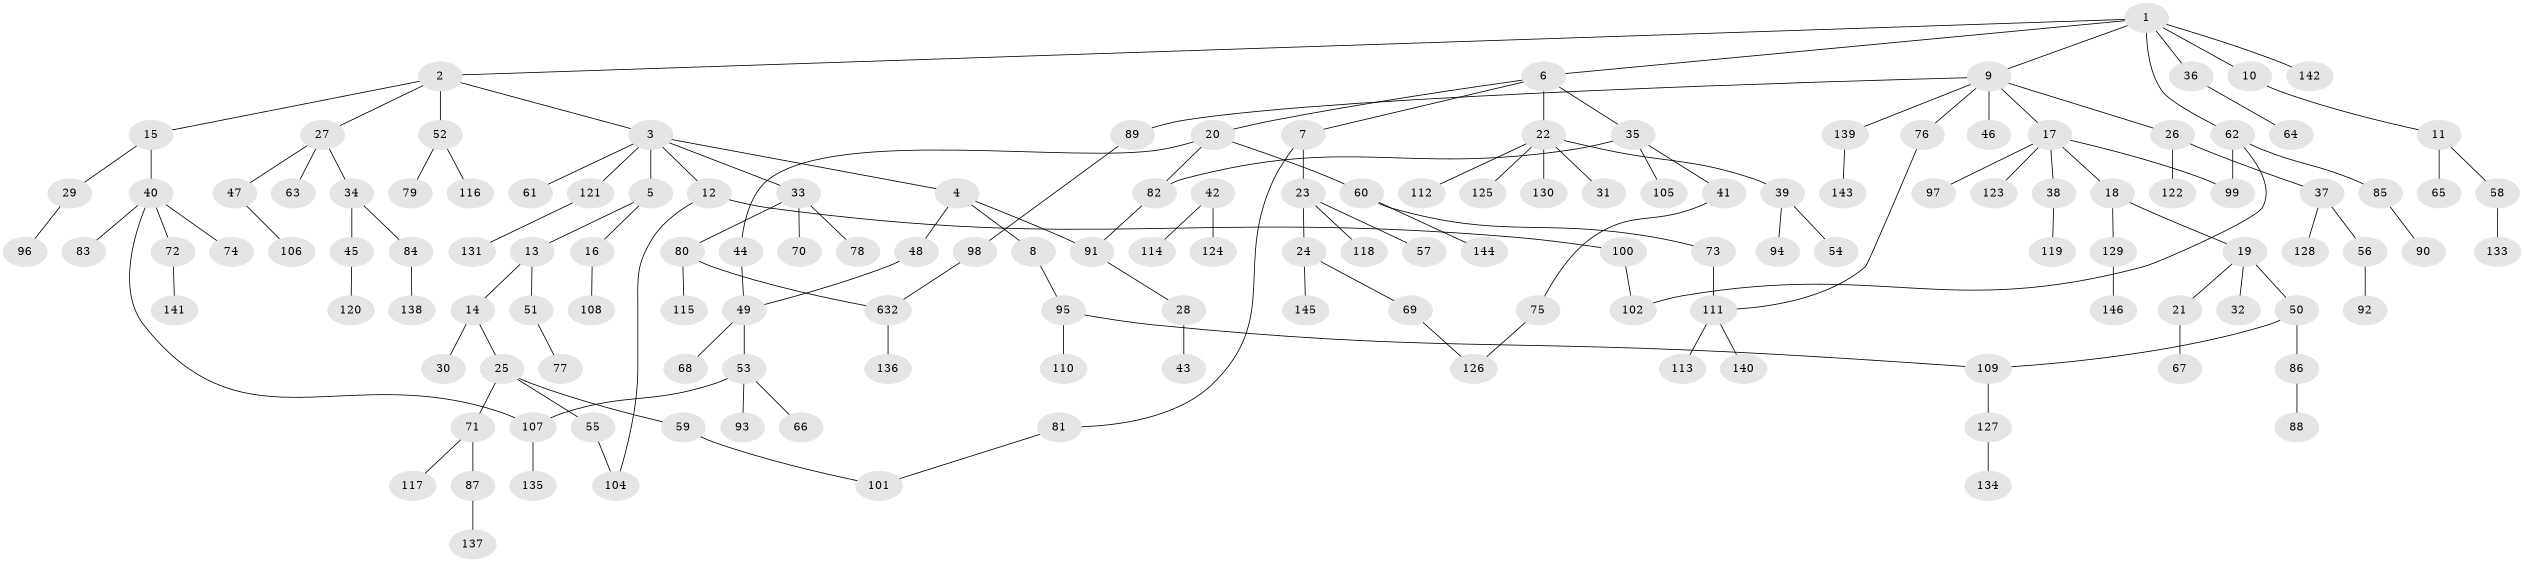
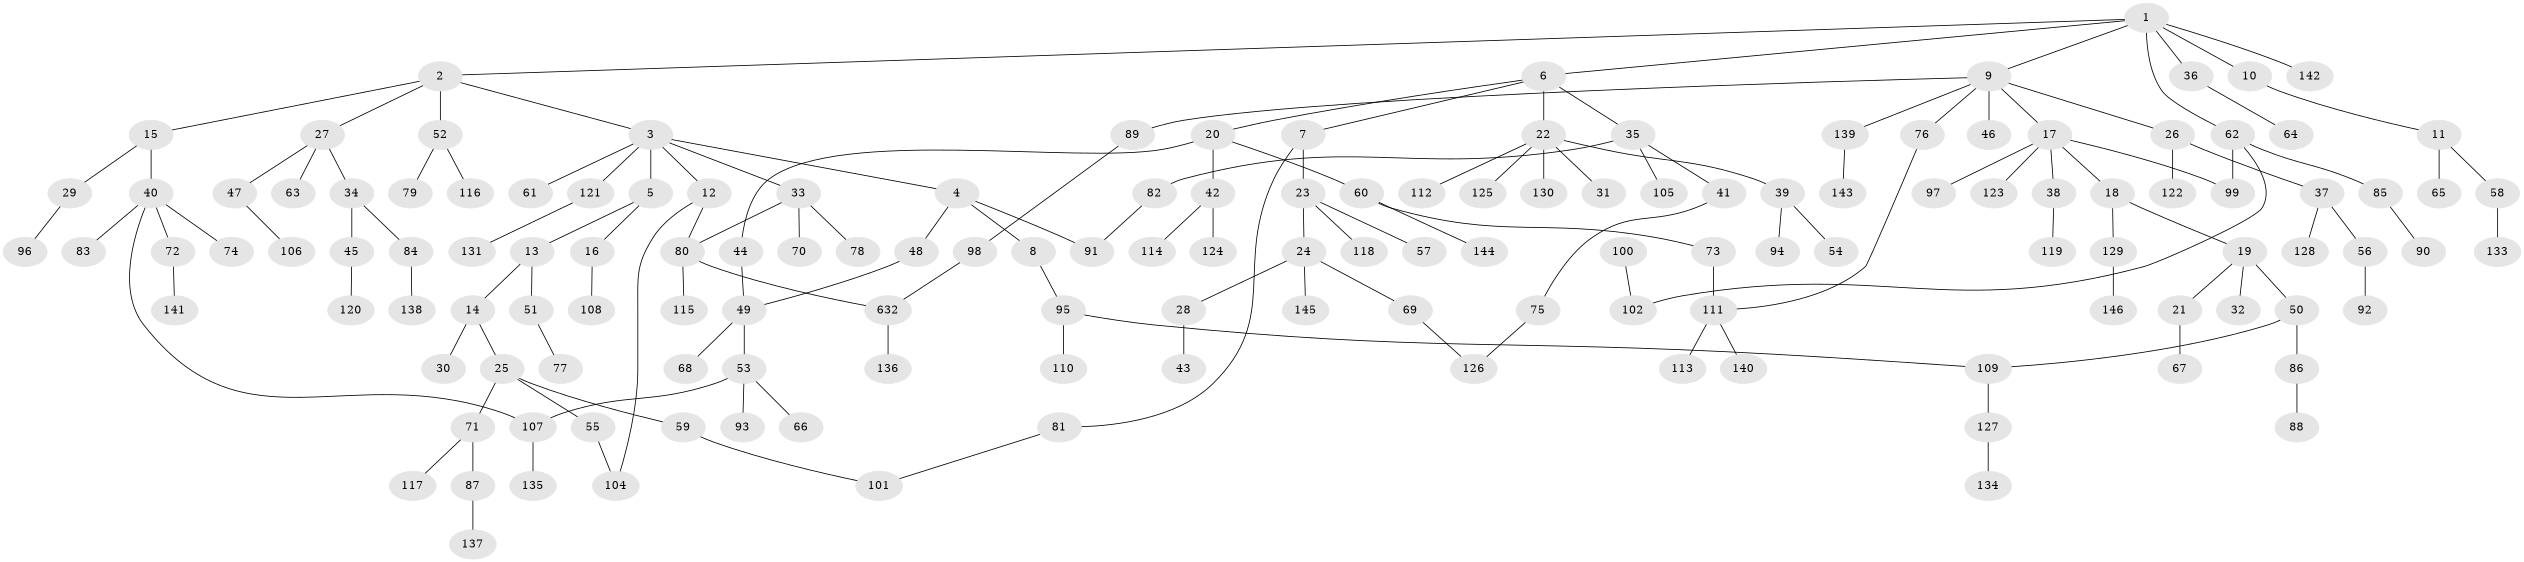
  graph {
    node [color=gray90 style=filled]
    1
    2
    6
    9
    10
    36
    62
    142
    3
    15
    27
    52
    7
    20
    22
    35
    17
    26
    46
    76
    89
    139
    11
    64
    99
    85
    102
    4
    5
    12
    33
    61
    121
    29
    40
    34
    47
    63
    79
    116
    8
    48
    91
    13
    16
    100
    104
    70
    78
    80
    131
    95
    49
    14
    51
    108
    23
    81
    42
    44
    60
    31
    39
    112
    125
    130
    105
    41
    82
    24
    57
    118
    101
    109
    110
    18
    38
    97
    123
    37
    122
    111
    98
    143
    58
    65
    133
    25
    30
    77
    55
    59
    71
    96
    72
    74
    83
    107
    19
    129
    119
    21
    32
    50
    146
    67
    86
    114
    124
    73
    144
    54
    94
    28
    69
    145
    43
    126
    87
    117
    56
    128
    45
    84
    106
    115
    n127 [label=632]
    120
    138
    75
    92
    141
    135
    53
    68
    66
    93
    88
    127
    90
    137
    113
    140
    136
    134
    1 -- 2
    1 -- 6
    1 -- 9
    1 -- 10
    1 -- 36
    1 -- 62
    1 -- 142
    2 -- 3
    2 -- 15
    2 -- 27
    2 -- 52
    6 -- 7
    6 -- 20
    6 -- 22
    6 -- 35
    9 -- 17
    9 -- 26
    9 -- 46
    9 -- 76
    9 -- 89
    9 -- 139
    10 -- 11
    36 -- 64
    62 -- 99
    62 -- 85
    62 -- 102
    3 -- 4
    3 -- 5
    3 -- 12
    3 -- 33
    3 -- 61
    3 -- 121
    15 -- 29
    15 -- 40
    27 -- 34
    27 -- 47
    27 -- 63
    52 -- 79
    52 -- 116
    7 -- 23
    7 -- 81
-   20 -- 82
+   20 -- 42
    20 -- 44
    20 -- 60
    22 -- 31
    22 -- 39
    22 -- 112
    22 -- 125
    22 -- 130
    35 -- 105
    35 -- 41
    35 -- 82
    17 -- 99
    17 -- 18
    17 -- 38
    17 -- 97
    17 -- 123
    26 -- 37
    26 -- 122
    76 -- 111
    89 -- 98
    139 -- 143
    11 -- 58
    11 -- 65
    85 -- 90
    4 -- 8
    4 -- 48
    4 -- 91
    5 -- 13
    5 -- 16
-   12 -- 100
+   12 -- 80
    12 -- 104
    33 -- 70
    33 -- 78
    33 -- 80
    121 -- 131
    29 -- 96
    40 -- 72
    40 -- 74
    40 -- 83
    40 -- 107
    34 -- 45
    34 -- 84
    47 -- 106
    8 -- 95
    48 -- 49
    13 -- 14
    13 -- 51
    16 -- 108
    100 -- 102
    80 -- 115
    80 -- n127
    95 -- 109
    95 -- 110
    49 -- 53
    49 -- 68
    14 -- 25
    14 -- 30
    51 -- 77
    23 -- 24
    23 -- 57
    23 -- 118
    81 -- 101
    42 -- 114
    42 -- 124
    44 -- 49
    60 -- 73
    60 -- 144
    39 -- 54
    39 -- 94
    41 -- 75
    82 -- 91
-   91 -- 28
+   24 -- 28
    24 -- 69
    24 -- 145
    109 -- 127
    18 -- 19
    18 -- 129
    38 -- 119
    37 -- 56
    37 -- 128
    111 -- 113
    111 -- 140
    98 -- n127
    58 -- 133
    25 -- 55
    25 -- 59
    25 -- 71
    55 -- 104
    59 -- 101
    71 -- 87
    71 -- 117
    72 -- 141
    107 -- 135
    19 -- 21
    19 -- 32
    19 -- 50
    129 -- 146
    21 -- 67
    50 -- 109
    50 -- 86
    86 -- 88
    73 -- 111
    28 -- 43
    69 -- 126
    87 -- 137
    56 -- 92
    45 -- 120
    84 -- 138
    n127 -- 136
    75 -- 126
    53 -- 107
    53 -- 66
    53 -- 93
    127 -- 134
  }
